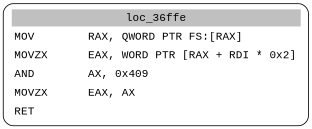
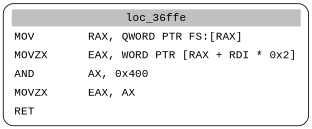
  digraph {
-   n1 [fontname="Courier New" label=<<table border="0" cellborder="0" cellpadding="3"><tr><td align="center" colspan="2" bgcolor="grey">loc_36ffe</td></tr><tr><td align="left">MOV        RAX, QWORD PTR FS:[RAX]</td></tr><tr><td align="left">MOVZX      EAX, WORD PTR [RAX + RDI * 0x2]</td></tr><tr><td align="left">AND        AX, 0x409</td></tr><tr><td align="left">MOVZX      EAX, AX</td></tr><tr><td align="left">RET        </td></tr></table>> shape=Mrecord]
+   n1 [fontname="Courier New" label=<<table border="0" cellborder="0" cellpadding="3"><tr><td align="center" colspan="2" bgcolor="grey">loc_36ffe</td></tr><tr><td align="left">MOV        RAX, QWORD PTR FS:[RAX]</td></tr><tr><td align="left">MOVZX      EAX, WORD PTR [RAX + RDI * 0x2]</td></tr><tr><td align="left">AND        AX, 0x400</td></tr><tr><td align="left">MOVZX      EAX, AX</td></tr><tr><td align="left">RET        </td></tr></table>> shape=Mrecord]
  }
